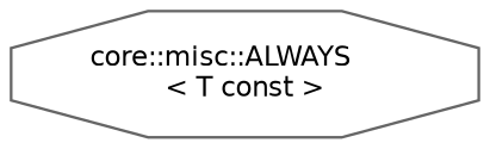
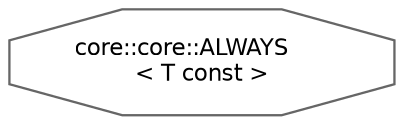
  digraph {
    rankdir=LR
-   n1 [color=grey40 fillcolor=white fontname=Helvetica fontsize=10 height=0.2 label="core::misc::ALWAYS\l\< T const \>" shape=octagon style=filled width=0.4]
+   n1 [color=grey40 fillcolor=white fontname=Helvetica fontsize=10 height=0.2 label="core::core::ALWAYS\l\< T const \>" shape=octagon style=filled width=0.4]
  }
